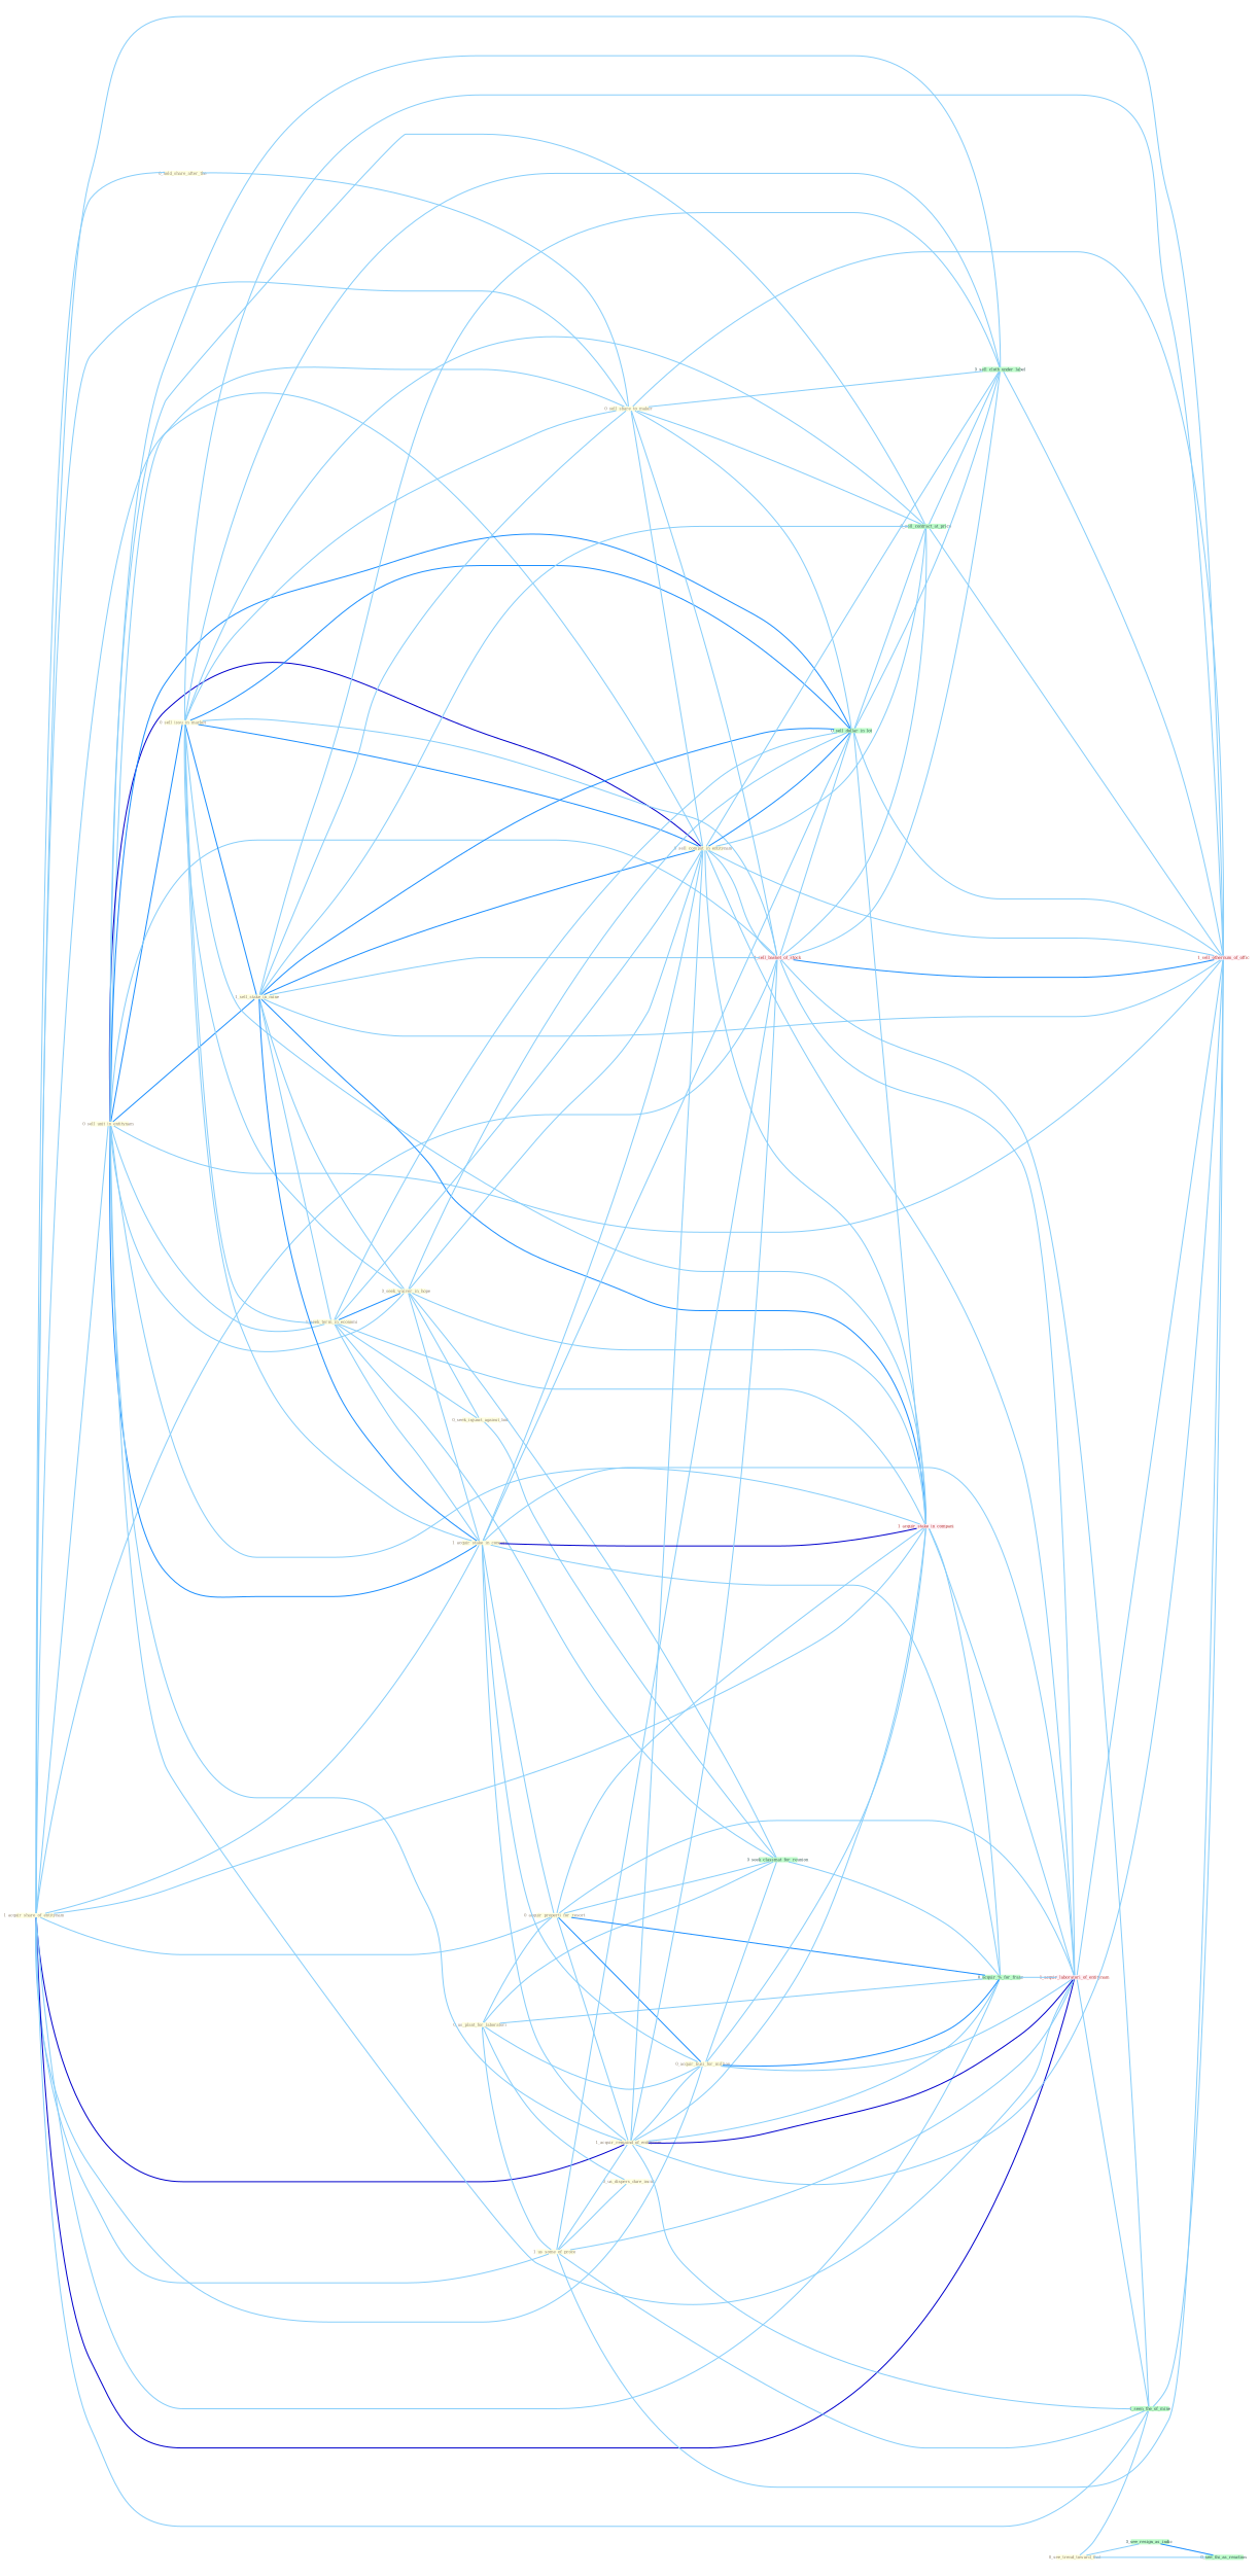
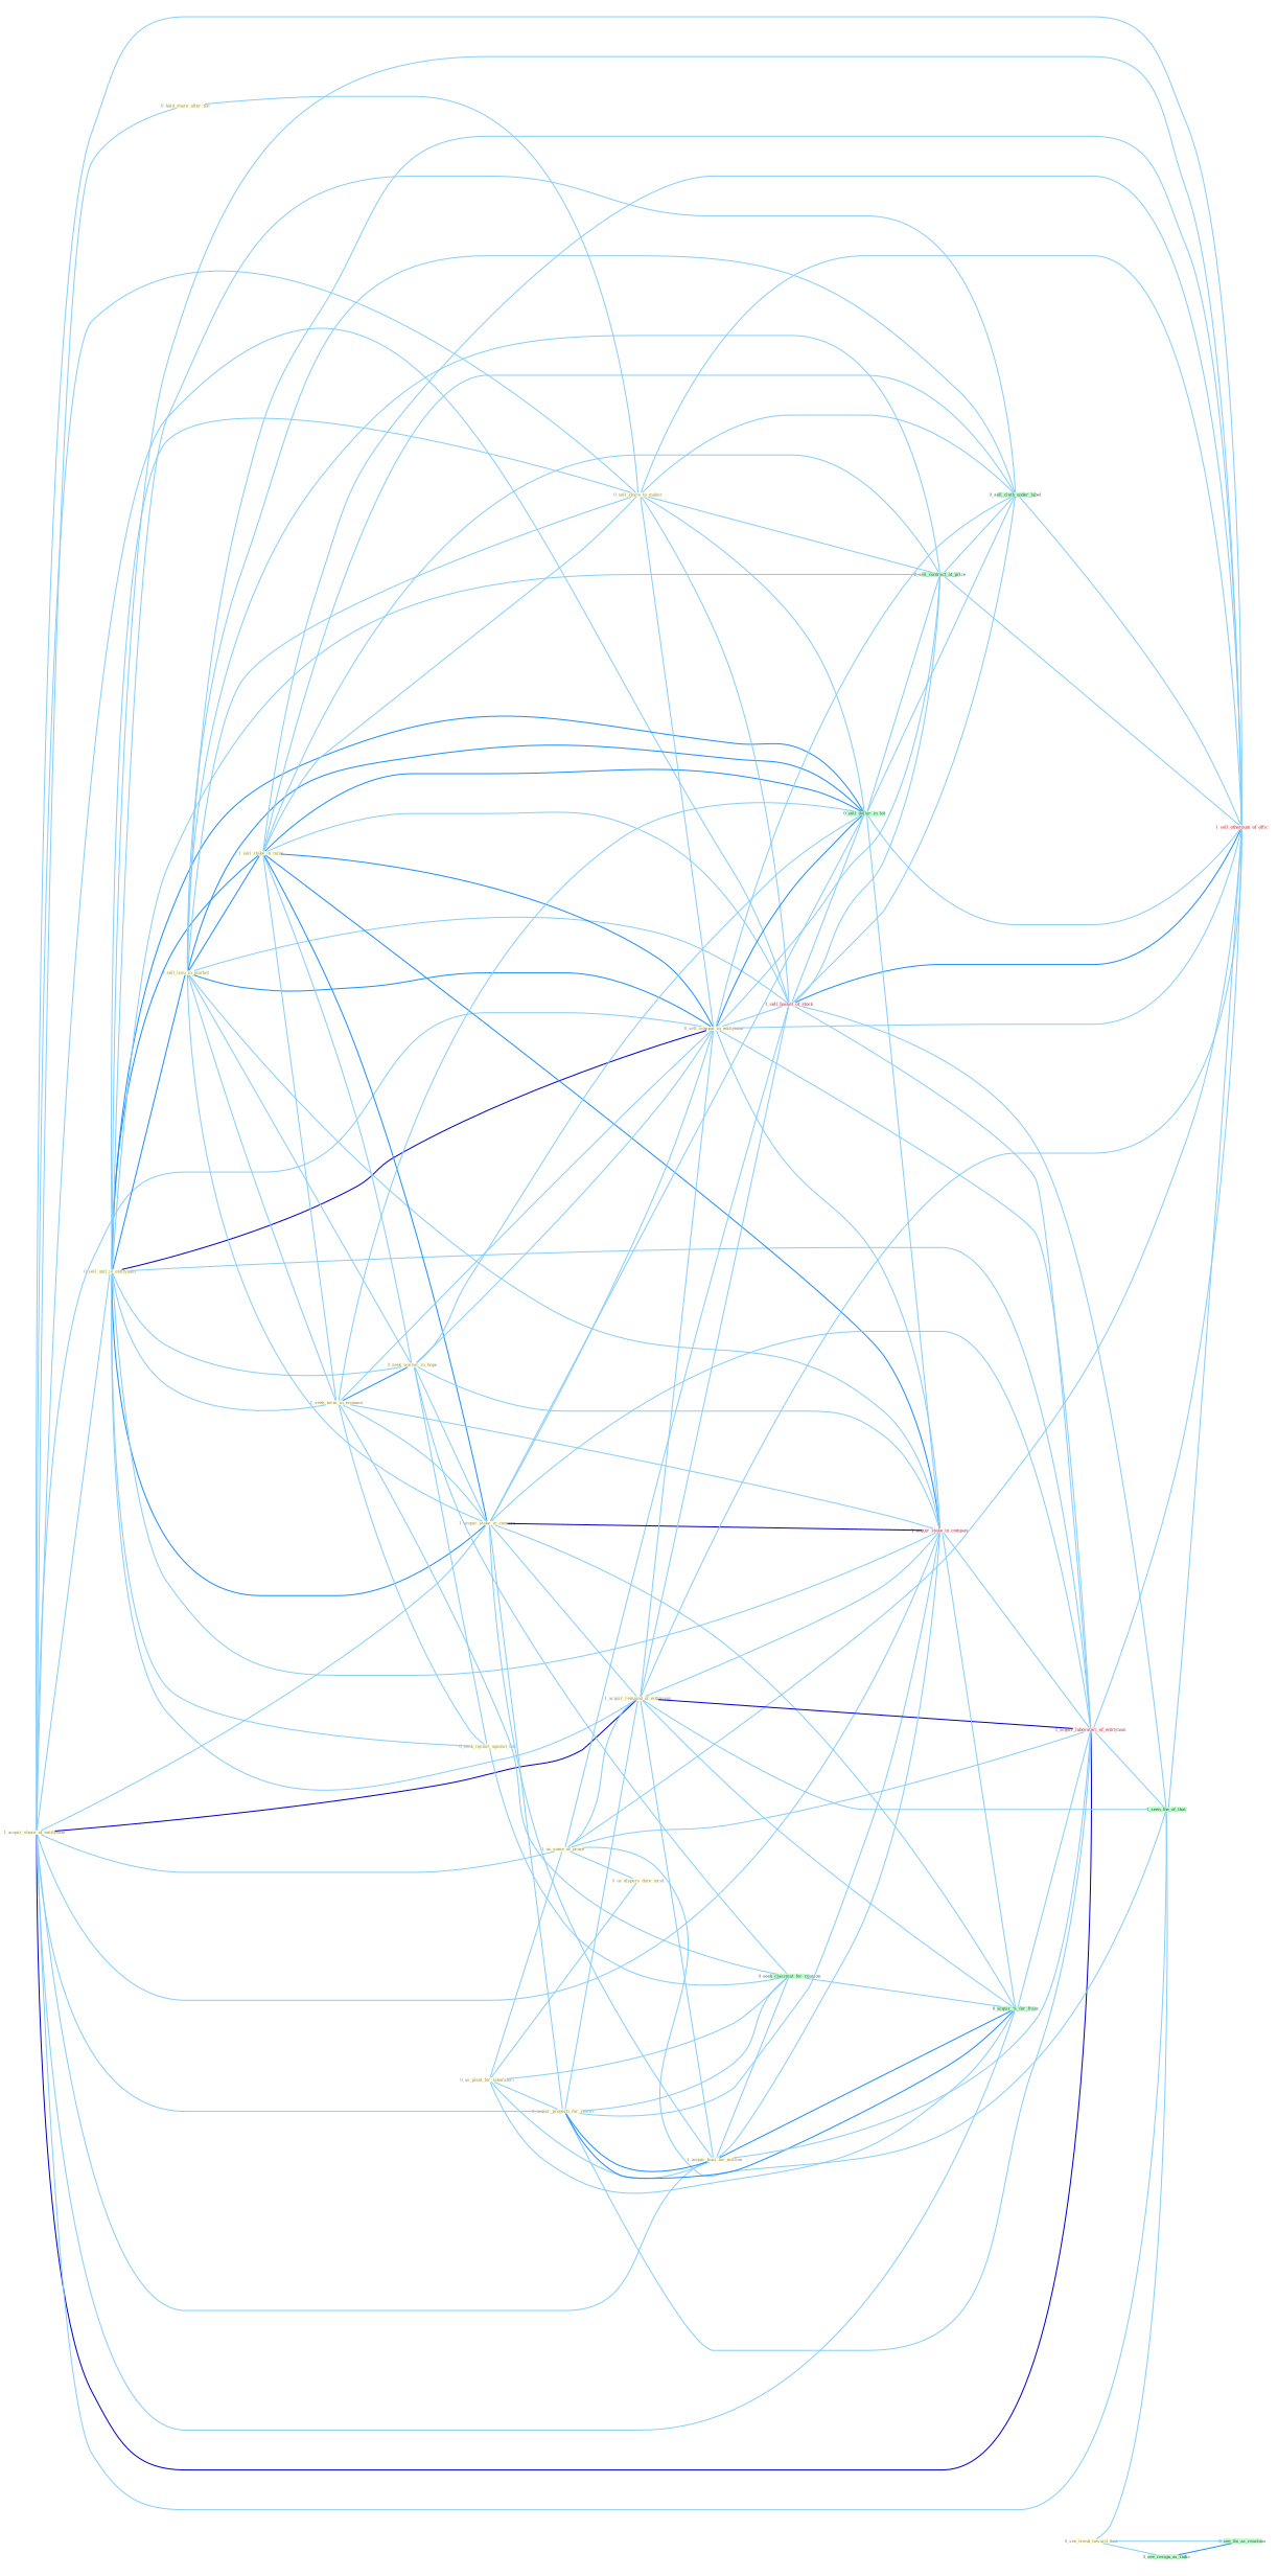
  graph {
    rankdir=LR
    node [color="#ffffe0" fixedsize=true fontcolor="#8b7d6b" fontsize=4 shape=polygon style=filled]
    edge [color="#87cefa" w=1]
    "1_acquir_share_of_entitynam " [height=.06 width=.5]
    "0_us_plant_for_laboratori " [height=.06 width=.5]
    "0_sell_unit_in_entitynam " [height=.06 width=.5]
    "0_sell_issu_in_market " [height=.06 width=.5]
    "1_sell_stake_in_mine " [height=.06 width=.5]
    "0_hold_share_after_the " [height=.06 width=.5]
    "0_see_trend_toward_that " [height=.06 width=.5]
    "1_seek_term_in_economi " [height=.06 width=.5]
    "1_us_some_of_proce " [height=.06 width=.5]
    "0_seek_waiver_in_hope " [height=.06 width=.5]
    "0_seek_injunct_against_bid " [height=.06 width=.5]
    "0_us_dispers_dure_incid " [height=.06 width=.5]
    "1_acquir_stake_in_concern " [height=.06 width=.5]
    "0_sell_share_to_maker " [height=.06 width=.5]
    "0_acquir_properti_for_resort " [height=.06 width=.5]
    "1_acquir_remaind_of_entitynam " [height=.06 width=.5]
-   "0_acquir_busi_for_million " [height=.06 width=.5]
+   "0_acquir_busi_for_million " [height=.06 width=.5 label="1_acquir_busi_for_million"]
    "0_sell_comput_in_entitynam " [height=.06 width=.5]
    "1_sell_basket_of_stock " [color="#fff0f5" fontcolor="#b22222" height=.06 width=.5]
    "1_acquir_stake_in_compani " [color="#fff0f5" fontcolor="#b22222" height=.06 width=.5]
    "1_acquir_laboratori_of_entitynam " [color="#fff0f5" fontcolor="#b22222" height=.06 width=.5]
    "1_sell_othernum_of_offic " [color="#fff0f5" fontcolor="#b22222" height=.06 width=.5]
    "0_acquir_%_for_franc " [color="#BDFCC9" fontcolor="#2f4f4f" height=.06 width=.5]
-   "1_seen_the_of_that " [color="#BDFCC9" fontcolor="#2f4f4f" height=.06 width=.5 label="1_seen_the_of_mine"]
+   "1_seen_the_of_that " [color="#BDFCC9" fontcolor="#2f4f4f" height=.06 width=.5]
    "0_seek_classmat_for_reunion " [color="#BDFCC9" fontcolor="#2f4f4f" height=.06 width=.5]
    "0_sell_dollar_in_lot " [color="#BDFCC9" fontcolor="#2f4f4f" height=.06 width=.5]
    "0_sell_contract_at_price " [color="#BDFCC9" fontcolor="#2f4f4f" height=.06 width=.5]
    "0_sell_cloth_under_label " [color="#BDFCC9" fontcolor="#2f4f4f" height=.06 width=.5]
    "0_see_resign_as_indic " [color="#BDFCC9" fontcolor="#2f4f4f" height=.06 width=.5]
    "0_see_thi_as_reaction " [color="#BDFCC9" fontcolor="#2f4f4f" height=.06 width=.5]
    subgraph sub_1 {
      "1_acquir_share_of_entitynam "
      "0_us_plant_for_laboratori "
      "0_sell_unit_in_entitynam "
      "0_sell_issu_in_market "
      "1_sell_stake_in_mine "
      "0_hold_share_after_the "
      "0_see_trend_toward_that "
      "1_seek_term_in_economi "
      "1_us_some_of_proce "
      "0_seek_waiver_in_hope "
      "0_seek_injunct_against_bid "
      "0_us_dispers_dure_incid "
      "1_acquir_stake_in_concern "
      "0_sell_share_to_maker "
      "0_acquir_properti_for_resort "
      "1_acquir_remaind_of_entitynam "
      "0_acquir_busi_for_million "
      "0_sell_comput_in_entitynam "
    }
    subgraph sub_2 {
      "1_sell_basket_of_stock "
      "1_acquir_stake_in_compani "
      "1_acquir_laboratori_of_entitynam "
      "1_sell_othernum_of_offic "
    }
    "1_acquir_share_of_entitynam " -- "0_sell_unit_in_entitynam "
    "1_acquir_share_of_entitynam " -- "0_hold_share_after_the "
    "1_acquir_share_of_entitynam " -- "1_us_some_of_proce "
    "1_acquir_share_of_entitynam " -- "1_acquir_stake_in_concern "
    "1_acquir_share_of_entitynam " -- "0_sell_share_to_maker "
    "1_acquir_share_of_entitynam " -- "0_acquir_properti_for_resort "
    "1_acquir_share_of_entitynam " -- "1_acquir_remaind_of_entitynam " [color="#0000cd" w=3]
    "1_acquir_share_of_entitynam " -- "0_acquir_busi_for_million "
    "1_acquir_share_of_entitynam " -- "0_sell_comput_in_entitynam "
    "1_acquir_share_of_entitynam " -- "1_sell_basket_of_stock "
    "1_acquir_share_of_entitynam " -- "1_acquir_stake_in_compani "
    "1_acquir_share_of_entitynam " -- "1_acquir_laboratori_of_entitynam " [color="#0000cd" w=3]
    "1_acquir_share_of_entitynam " -- "1_sell_othernum_of_offic "
    "1_acquir_share_of_entitynam " -- "0_acquir_%_for_franc "
    "1_acquir_share_of_entitynam " -- "1_seen_the_of_that "
    "0_us_plant_for_laboratori " -- "1_us_some_of_proce "
    "0_us_plant_for_laboratori " -- "0_us_dispers_dure_incid "
    "0_us_plant_for_laboratori " -- "0_acquir_properti_for_resort "
    "0_us_plant_for_laboratori " -- "0_acquir_busi_for_million "
    "0_us_plant_for_laboratori " -- "0_acquir_%_for_franc "
    "0_us_plant_for_laboratori " -- "0_seek_classmat_for_reunion "
    "0_sell_unit_in_entitynam " -- "0_sell_issu_in_market " [color="#1e90ff" w=2]
    "0_sell_unit_in_entitynam " -- "1_sell_stake_in_mine " [color="#1e90ff" w=2]
    "0_sell_unit_in_entitynam " -- "1_seek_term_in_economi "
    "0_sell_unit_in_entitynam " -- "0_seek_waiver_in_hope "
    "0_sell_unit_in_entitynam " -- "1_acquir_stake_in_concern " [color="#1e90ff"]
    "0_sell_unit_in_entitynam " -- "0_sell_share_to_maker "
    "0_sell_unit_in_entitynam " -- "1_acquir_remaind_of_entitynam "
    "0_sell_unit_in_entitynam " -- "0_sell_comput_in_entitynam " [color="#0000cd" w=3]
-   "0_sell_unit_in_entitynam " -- "1_sell_basket_of_stock "
+   "0_sell_unit_in_entitynam " -- "0_seek_injunct_against_bid "
    "0_sell_unit_in_entitynam " -- "1_acquir_stake_in_compani "
    "0_sell_unit_in_entitynam " -- "1_acquir_laboratori_of_entitynam "
    "0_sell_unit_in_entitynam " -- "1_sell_othernum_of_offic "
    "0_sell_unit_in_entitynam " -- "0_sell_dollar_in_lot " [color="#1e90ff" w=2]
    "0_sell_unit_in_entitynam " -- "0_sell_contract_at_price "
    "0_sell_unit_in_entitynam " -- "0_sell_cloth_under_label "
    "0_sell_issu_in_market " -- "1_sell_stake_in_mine " [color="#1e90ff" w=2]
    "0_sell_issu_in_market " -- "1_seek_term_in_economi "
    "0_sell_issu_in_market " -- "0_seek_waiver_in_hope "
    "0_sell_issu_in_market " -- "1_acquir_stake_in_concern "
    "0_sell_issu_in_market " -- "0_sell_share_to_maker "
    "0_sell_issu_in_market " -- "0_sell_comput_in_entitynam " [color="#1e90ff" w=2]
    "0_sell_issu_in_market " -- "1_sell_basket_of_stock "
    "0_sell_issu_in_market " -- "1_acquir_stake_in_compani "
    "0_sell_issu_in_market " -- "1_sell_othernum_of_offic "
    "0_sell_issu_in_market " -- "0_sell_dollar_in_lot " [color="#1e90ff" w=2]
    "0_sell_issu_in_market " -- "0_sell_contract_at_price "
    "0_sell_issu_in_market " -- "0_sell_cloth_under_label "
    "1_sell_stake_in_mine " -- "1_seek_term_in_economi "
    "1_sell_stake_in_mine " -- "0_seek_waiver_in_hope "
    "1_sell_stake_in_mine " -- "1_acquir_stake_in_concern " [color="#1e90ff" w=2]
    "1_sell_stake_in_mine " -- "0_sell_share_to_maker "
    "1_sell_stake_in_mine " -- "0_sell_comput_in_entitynam " [color="#1e90ff" w=2]
    "1_sell_stake_in_mine " -- "1_sell_basket_of_stock "
    "1_sell_stake_in_mine " -- "1_acquir_stake_in_compani " [color="#1e90ff" w=2]
    "1_sell_stake_in_mine " -- "1_sell_othernum_of_offic "
    "1_sell_stake_in_mine " -- "0_sell_dollar_in_lot " [color="#1e90ff" w=2]
    "1_sell_stake_in_mine " -- "0_sell_contract_at_price "
    "1_sell_stake_in_mine " -- "0_sell_cloth_under_label "
    "0_hold_share_after_the " -- "0_sell_share_to_maker "
    "0_see_trend_toward_that " -- "1_seen_the_of_that "
    "0_see_trend_toward_that " -- "0_see_resign_as_indic "
    "0_see_trend_toward_that " -- "0_see_thi_as_reaction "
    "1_seek_term_in_economi " -- "0_seek_waiver_in_hope " [color="#1e90ff" w=2]
    "1_seek_term_in_economi " -- "0_seek_injunct_against_bid "
    "1_seek_term_in_economi " -- "1_acquir_stake_in_concern "
    "1_seek_term_in_economi " -- "0_sell_comput_in_entitynam "
    "1_seek_term_in_economi " -- "1_acquir_stake_in_compani "
    "1_seek_term_in_economi " -- "0_seek_classmat_for_reunion "
    "1_seek_term_in_economi " -- "0_sell_dollar_in_lot "
    "1_us_some_of_proce " -- "0_us_dispers_dure_incid "
    "1_us_some_of_proce " -- "1_acquir_remaind_of_entitynam "
    "1_us_some_of_proce " -- "1_sell_basket_of_stock "
    "1_us_some_of_proce " -- "1_acquir_laboratori_of_entitynam "
    "1_us_some_of_proce " -- "1_sell_othernum_of_offic "
    "1_us_some_of_proce " -- "1_seen_the_of_that "
    "0_seek_waiver_in_hope " -- "0_seek_injunct_against_bid "
    "0_seek_waiver_in_hope " -- "1_acquir_stake_in_concern "
    "0_seek_waiver_in_hope " -- "0_sell_comput_in_entitynam "
    "0_seek_waiver_in_hope " -- "1_acquir_stake_in_compani "
    "0_seek_waiver_in_hope " -- "0_seek_classmat_for_reunion "
    "0_seek_waiver_in_hope " -- "0_sell_dollar_in_lot "
    "0_seek_injunct_against_bid " -- "0_seek_classmat_for_reunion "
    "1_acquir_stake_in_concern " -- "0_acquir_properti_for_resort "
    "1_acquir_stake_in_concern " -- "1_acquir_remaind_of_entitynam "
    "1_acquir_stake_in_concern " -- "0_acquir_busi_for_million "
    "1_acquir_stake_in_concern " -- "0_sell_comput_in_entitynam "
    "1_acquir_stake_in_concern " -- "1_acquir_stake_in_compani " [color="#0000cd" w=3]
    "1_acquir_stake_in_concern " -- "1_acquir_laboratori_of_entitynam "
    "1_acquir_stake_in_concern " -- "0_acquir_%_for_franc "
    "1_acquir_stake_in_concern " -- "0_sell_dollar_in_lot "
    "0_sell_share_to_maker " -- "0_sell_comput_in_entitynam "
    "0_sell_share_to_maker " -- "1_sell_basket_of_stock "
    "0_sell_share_to_maker " -- "1_sell_othernum_of_offic "
    "0_sell_share_to_maker " -- "0_sell_dollar_in_lot "
    "0_sell_share_to_maker " -- "0_sell_contract_at_price "
    "0_sell_share_to_maker " -- "0_sell_cloth_under_label "
    "0_acquir_properti_for_resort " -- "1_acquir_remaind_of_entitynam "
    "0_acquir_properti_for_resort " -- "0_acquir_busi_for_million " [color="#1e90ff" w=2]
    "0_acquir_properti_for_resort " -- "1_acquir_stake_in_compani "
    "0_acquir_properti_for_resort " -- "1_acquir_laboratori_of_entitynam "
    "0_acquir_properti_for_resort " -- "0_acquir_%_for_franc " [color="#1e90ff" w=2]
    "0_acquir_properti_for_resort " -- "0_seek_classmat_for_reunion "
    "1_acquir_remaind_of_entitynam " -- "0_acquir_busi_for_million "
    "1_acquir_remaind_of_entitynam " -- "0_sell_comput_in_entitynam "
    "1_acquir_remaind_of_entitynam " -- "1_sell_basket_of_stock "
    "1_acquir_remaind_of_entitynam " -- "1_acquir_stake_in_compani "
    "1_acquir_remaind_of_entitynam " -- "1_acquir_laboratori_of_entitynam " [color="#0000cd" w=3]
    "1_acquir_remaind_of_entitynam " -- "1_sell_othernum_of_offic "
    "1_acquir_remaind_of_entitynam " -- "0_acquir_%_for_franc "
    "1_acquir_remaind_of_entitynam " -- "1_seen_the_of_that "
    "0_acquir_busi_for_million " -- "1_acquir_stake_in_compani "
    "0_acquir_busi_for_million " -- "1_acquir_laboratori_of_entitynam "
    "0_acquir_busi_for_million " -- "0_acquir_%_for_franc " [color="#1e90ff" w=2]
    "0_acquir_busi_for_million " -- "0_seek_classmat_for_reunion "
    "0_sell_comput_in_entitynam " -- "1_sell_basket_of_stock "
    "0_sell_comput_in_entitynam " -- "1_acquir_stake_in_compani "
    "0_sell_comput_in_entitynam " -- "1_acquir_laboratori_of_entitynam "
    "0_sell_comput_in_entitynam " -- "1_sell_othernum_of_offic "
    "0_sell_comput_in_entitynam " -- "0_sell_dollar_in_lot " [color="#1e90ff" w=2]
    "0_sell_comput_in_entitynam " -- "0_sell_contract_at_price "
    "0_sell_comput_in_entitynam " -- "0_sell_cloth_under_label "
    "1_sell_basket_of_stock " -- "1_acquir_laboratori_of_entitynam "
    "1_sell_basket_of_stock " -- "1_sell_othernum_of_offic " [color="#1e90ff" w=2]
    "1_sell_basket_of_stock " -- "1_seen_the_of_that "
    "1_sell_basket_of_stock " -- "0_sell_dollar_in_lot "
    "1_sell_basket_of_stock " -- "0_sell_contract_at_price "
    "1_sell_basket_of_stock " -- "0_sell_cloth_under_label "
    "1_acquir_stake_in_compani " -- "1_acquir_laboratori_of_entitynam "
    "1_acquir_stake_in_compani " -- "0_acquir_%_for_franc "
    "1_acquir_laboratori_of_entitynam " -- "1_sell_othernum_of_offic "
    "1_acquir_laboratori_of_entitynam " -- "1_seen_the_of_that "
    "0_acquir_%_for_franc " -- "1_acquir_laboratori_of_entitynam "
    "1_seen_the_of_that " -- "1_sell_othernum_of_offic "
    "0_seek_classmat_for_reunion " -- "0_acquir_%_for_franc "
    "0_sell_dollar_in_lot " -- "1_acquir_stake_in_compani "
    "0_sell_dollar_in_lot " -- "1_sell_othernum_of_offic "
    "0_sell_dollar_in_lot " -- "0_sell_contract_at_price "
    "0_sell_dollar_in_lot " -- "0_sell_cloth_under_label "
    "0_sell_contract_at_price " -- "1_sell_othernum_of_offic "
    "0_sell_contract_at_price " -- "0_sell_cloth_under_label "
    "0_sell_cloth_under_label " -- "1_sell_othernum_of_offic "
    "0_see_resign_as_indic " -- "0_see_thi_as_reaction " [color="#1e90ff" w=2]
  }
